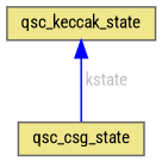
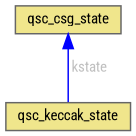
  digraph {
    fontname="Roboto Condensed"
    node [color=gray40 fillcolor=khaki fontname="Roboto Condensed" fontsize=10 shape=box style=filled]
    n1 [fontcolor=black height=0.2 label=qsc_csg_state width=0.4]
    n2 [height=0.2 label=qsc_keccak_state width=0.4]
-   n2 -> n1 [color=blue dir=back fontcolor=grey fontname="Roboto Condensed" fontsize=10 label=" kstate" labelfontname=Helvetica labelfontsize=10 style=solid]
+   n1 -> n2 [color=blue dir=back fontcolor=grey fontname="Roboto Condensed" fontsize=10 label=" kstate" labelfontname=Helvetica labelfontsize=10 style=solid]
  }
